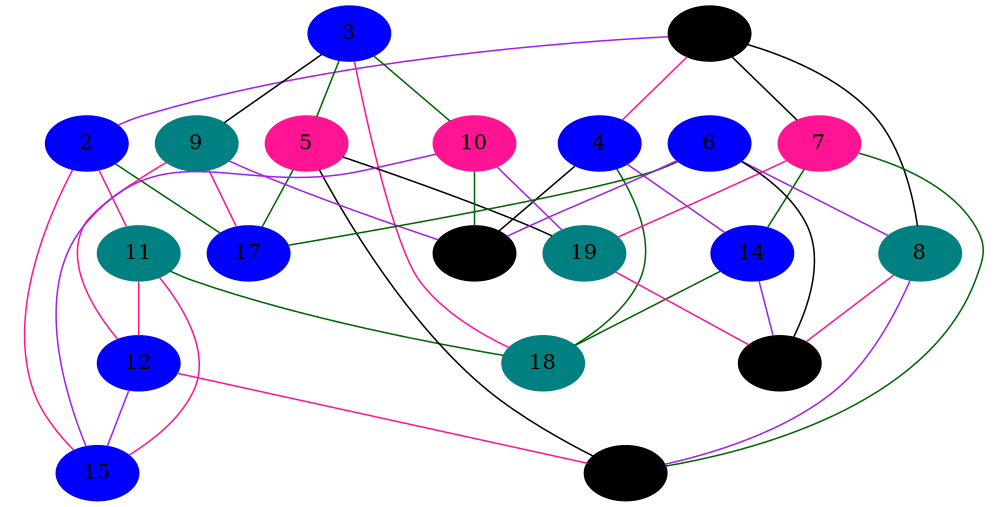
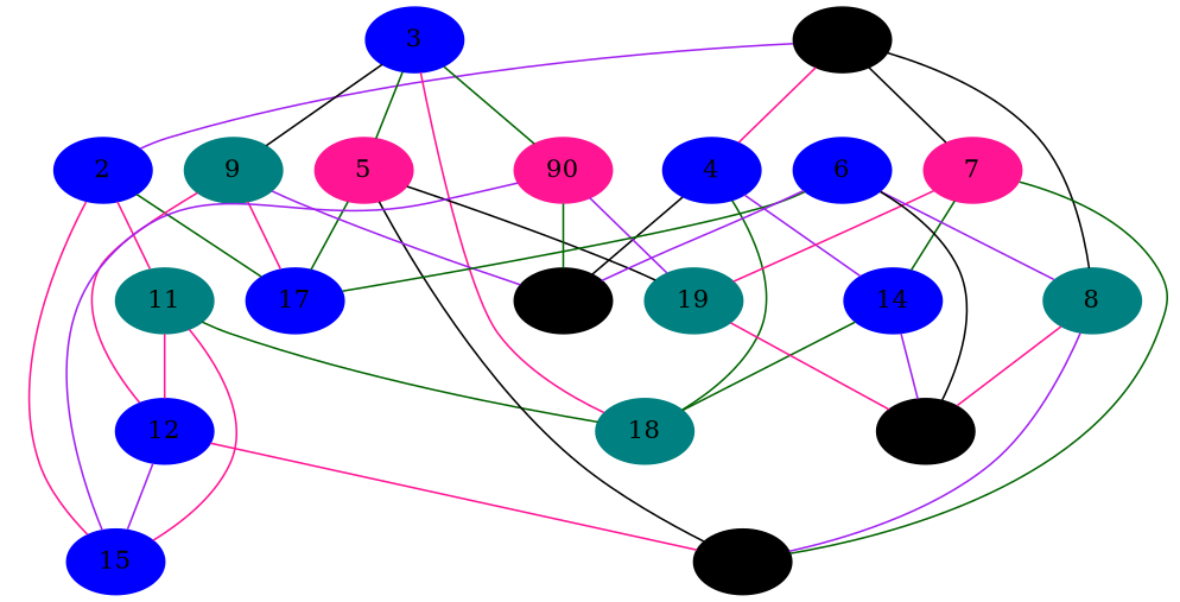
  graph {
    node [color=blue style=filled]
    edge [color=deeppink]
    1 [color=black]
    2
    4
    7 [color=deeppink]
    8 [color=teal]
    11 [color=teal]
    15
    17
    3
    5 [color=deeppink]
    9 [color=teal]
-   10 [color=deeppink]
+   10 [color=deeppink label=90]
    18 [color=teal]
    13 [color=black]
    14
    16 [color=black]
    19 [color=teal]
    6
    20 [color=black]
    12
    1 -- 2 [color=purple]
    1 -- 4
    1 -- 7 [color=black]
    1 -- 8 [color=black]
    2 -- 11
    2 -- 15
    2 -- 17 [color=darkgreen]
    4 -- 18 [color=darkgreen]
    4 -- 13 [color=black]
    4 -- 14 [color=purple]
    7 -- 14 [color=darkgreen]
    7 -- 16 [color=darkgreen]
    7 -- 19
    8 -- 16 [color=purple]
    8 -- 20
    11 -- 15
    11 -- 18 [color=darkgreen]
    11 -- 12
    3 -- 5 [color=darkgreen]
    3 -- 9 [color=black]
    3 -- 10 [color=darkgreen]
    3 -- 18
    5 -- 17 [color=darkgreen]
    5 -- 16 [color=black]
    5 -- 19 [color=black]
    9 -- 17
    9 -- 13 [color=purple]
    9 -- 12
    10 -- 15 [color=purple]
    10 -- 13 [color=darkgreen]
    10 -- 19 [color=purple]
    14 -- 18 [color=darkgreen]
    14 -- 20 [color=purple]
    19 -- 20
    6 -- 8 [color=purple]
    6 -- 17 [color=darkgreen]
    6 -- 13 [color=purple]
    6 -- 20 [color=black]
    12 -- 15 [color=purple]
    12 -- 16
  }
